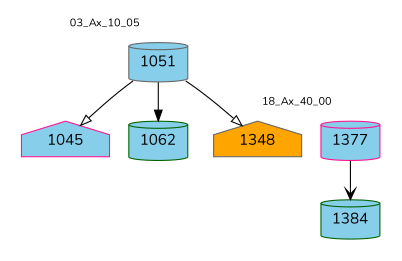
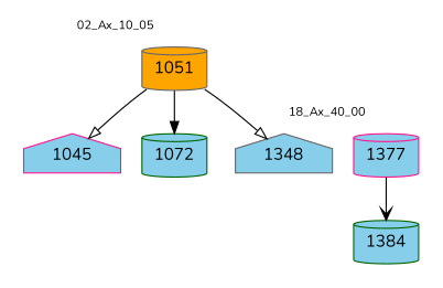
  digraph {
    fontname=Nunito
    node [color=gray40 fillcolor=skyblue fontname=Nunito shape=cylinder style=filled]
    edge [arrowhead=onormal color=black fontname=Nunito]
-   n1 [label=1051]
+   n1 [fillcolor=orange label=1051]
    n2 [color=deeppink label=1045 shape=house]
-   n3 [color=darkgreen label=1062]
+   n3 [color=darkgreen label=1072]
    n4 [color=deeppink label=1377]
-   n5 [fillcolor=orange label=1348 shape=house]
+   n5 [label=1348 shape=house]
    n6 [color=darkgreen label=1384]
    subgraph cluster_1 {
      color=white
      fontsize=10
-     label="03_Ax_10_05"
+     label="02_Ax_10_05"
      n1
      n2
      n3
    }
    subgraph cluster_2 {
      color=white
      fontsize=10
      label="18_Ax_40_00"
      n4
      n5
      n6
    }
    n1 -> n2
    n1 -> n3 [arrowhead=normal]
    n1 -> n5
    n4 -> n6 [arrowhead=vee]
  }
